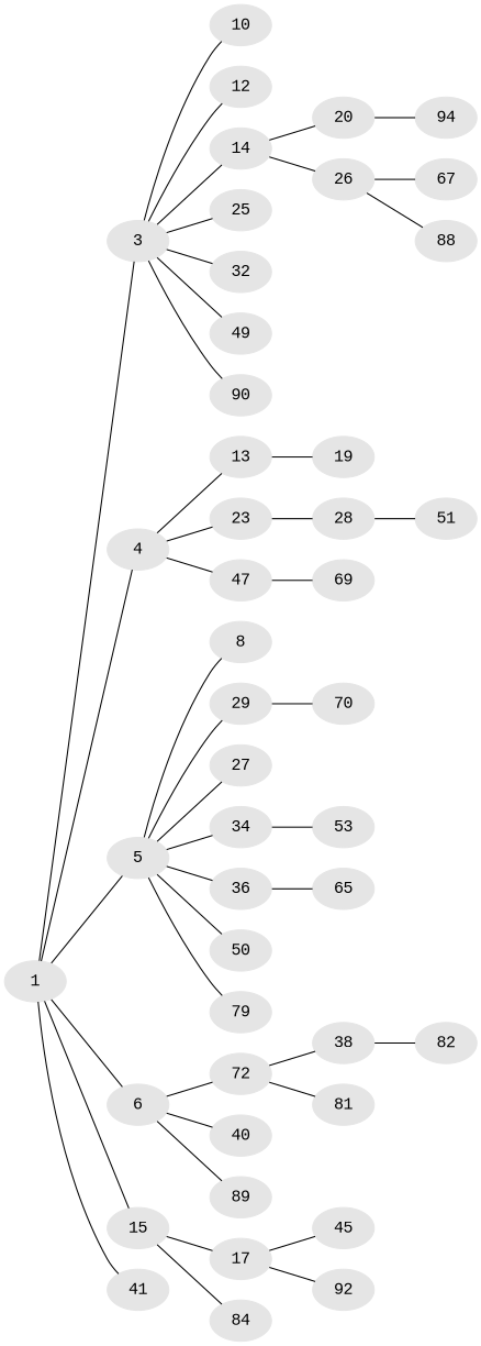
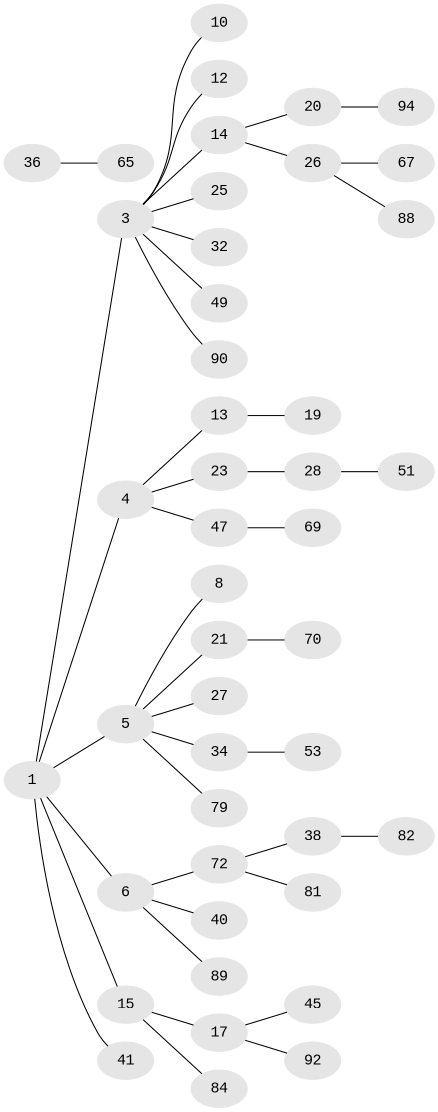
  graph {
    fontname="Liberation Mono"
    rankdir=LR
    node [color=gray90 fontname="Liberation Mono" style=filled]
    edge [fontname="Liberation Mono"]
    1 [super="+2"]
    3 [super="+7+59+63+46+30"]
    4 [super="+29+35"]
    5 [super="+6+95+31+11"]
    n5 [label=6 super="+61+37"]
    15 [super="+55"]
    41 [super="+68"]
    10 [super="+62"]
    12 [super="+44+92"]
    14 [super="+39"]
    25 [super="+85"]
    32
    49 [super="+64"]
    90
    13 [super="+83+18"]
    23 [super="+24"]
    47 [super="+48+56"]
    8 [super="+66+16"]
-   21 [label=29]
+   21
    27
    34
    36 [super="+54"]
-   50
    79
    n25 [label=72]
    40
    89
    17 [super="+91+43+33"]
    84
    20
    26
    19 [super="+77"]
    28 [super="+42"]
    69
    70
    53
    65 [super="+74"]
    38 [super="+75"]
    81
    94
    67
    88
    45 [super="+72+60"]
    n44 [label=92]
    82
    51 [super="+78"]
    1 -- 3
    1 -- 4
    1 -- 5
    1 -- n5
    1 -- 15
    1 -- 41
    3 -- 10
    3 -- 12
    3 -- 14
    3 -- 25
    3 -- 32
    3 -- 49
    3 -- 90
    4 -- 13
    4 -- 23
    4 -- 47
    5 -- 8
    5 -- 21
    5 -- 27
    5 -- 34
-   5 -- 36
-   5 -- 50
    5 -- 79
    n5 -- n25
    n5 -- 40
    n5 -- 89
    15 -- 17
    15 -- 84
    14 -- 20
    14 -- 26
    13 -- 19
    23 -- 28
    47 -- 69
    21 -- 70
    34 -- 53
    36 -- 65
    n25 -- 38
    n25 -- 81
    17 -- 45
    17 -- n44
    20 -- 94
    26 -- 67
    26 -- 88
    28 -- 51
    38 -- 82
  }
